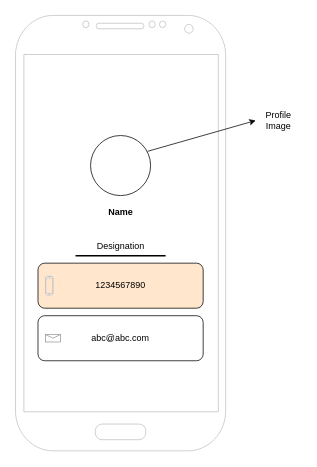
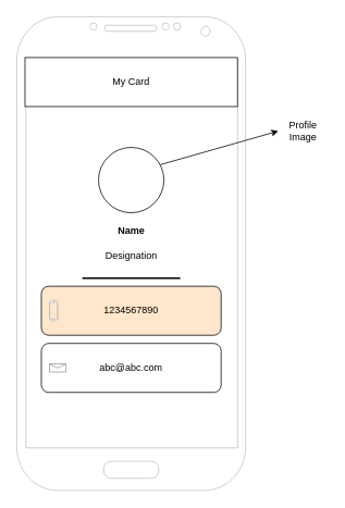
  <mxCell id="0" />
  <mxCell id="1" parent="0" />
  <mxCell id="2" value="" style="verticalLabelPosition=bottom;verticalAlign=top;html=1;shadow=0;dashed=0;strokeWidth=1;shape=mxgraph.android.phone2;strokeColor=#c0c0c0;" vertex="1" parent="1"><mxGeometry x="20" y="20" width="280" height="580" as="geometry" /></mxCell>
+ <mxCell id="3" value="My Card" style="rounded=0;whiteSpace=wrap;html=1;" vertex="1" parent="1"><mxGeometry x="30" y="70" width="260" height="60" as="geometry" /></mxCell>
  <mxCell id="4" value="" style="ellipse;whiteSpace=wrap;html=1;aspect=fixed;" vertex="1" parent="1"><mxGeometry x="120" y="180" width="80" height="80" as="geometry" /></mxCell>
  <mxCell id="5" value="Profile &lt;br&gt;Image" style="text;html=1;align=center;verticalAlign=middle;resizable=0;points=[];autosize=1;strokeColor=none;fillColor=none;" vertex="1" parent="1"><mxGeometry x="340" y="140" width="60" height="40" as="geometry" /></mxCell>
  <mxCell id="6" value="" style="endArrow=classic;html=1;rounded=0;exitX=0.95;exitY=0.263;exitDx=0;exitDy=0;exitPerimeter=0;" edge="1" parent="1" source="4"><mxGeometry width="50" height="50" relative="1" as="geometry"><mxPoint x="290" y="210" as="sourcePoint" /><mxPoint x="340" y="160" as="targetPoint" /></mxGeometry></mxCell>
  <mxCell id="7" value="&lt;b&gt;Name&lt;/b&gt;" style="text;html=1;align=center;verticalAlign=middle;resizable=0;points=[];autosize=1;strokeColor=none;fillColor=none;" vertex="1" parent="1"><mxGeometry x="130" y="268" width="60" height="30" as="geometry" /></mxCell>
- <mxCell id="8" value="Designation" style="text;html=1;align=center;verticalAlign=middle;resizable=0;points=[];autosize=1;strokeColor=none;fillColor=none;" vertex="1" parent="1"><mxGeometry x="115" y="313" width="90" height="30" as="geometry" /></mxCell>
+ <mxCell id="8" value="Designation" style="text;html=1;align=center;verticalAlign=middle;resizable=0;points=[];autosize=1;strokeColor=none;fillColor=none;" vertex="1" parent="1"><mxGeometry x="115" y="298" width="90" height="30" as="geometry" /></mxCell>
  <mxCell id="9" value="" style="endArrow=none;html=1;rounded=0;strokeWidth=2;" edge="1" parent="1"><mxGeometry width="50" height="50" relative="1" as="geometry"><mxPoint x="100" y="340" as="sourcePoint" /><mxPoint x="220" y="340" as="targetPoint" /></mxGeometry></mxCell>
  <mxCell id="10" value="1234567890" style="rounded=1;whiteSpace=wrap;html=1;fillColor=#ffe6cc;" vertex="1" parent="1"><mxGeometry x="50" y="350" width="220" height="60" as="geometry" /></mxCell>
  <mxCell id="11" value="abc@abc.com" style="rounded=1;whiteSpace=wrap;html=1;" vertex="1" parent="1"><mxGeometry x="50" y="420" width="220" height="60" as="geometry" /></mxCell>
  <mxCell id="12" value="" style="verticalLabelPosition=bottom;verticalAlign=top;html=1;shadow=0;dashed=0;strokeWidth=1;shape=mxgraph.android.phone2;strokeColor=#c0c0c0;" vertex="1" parent="1"><mxGeometry x="60" y="367.5" width="10" height="25" as="geometry" /></mxCell>
  <mxCell id="13" value="" style="verticalLabelPosition=bottom;shadow=0;dashed=0;align=center;html=1;verticalAlign=top;strokeWidth=1;shape=mxgraph.mockup.misc.mail2;strokeColor=#999999;" vertex="1" parent="1"><mxGeometry x="60" y="445" width="20" height="10" as="geometry" /></mxCell>
